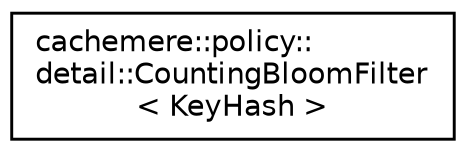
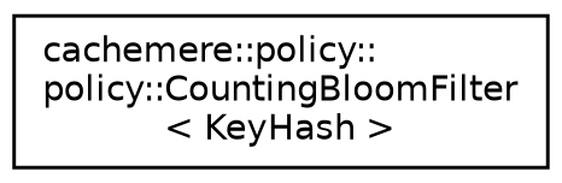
  digraph {
    rankdir=LR
-   n1 [color=black fillcolor=white fontname=Helvetica fontsize=10 height=0.2 label="cachemere::policy::\ldetail::CountingBloomFilter\l\< KeyHash \>" shape=record style=filled width=0.4]
+   n1 [color=black fillcolor=white fontname=Helvetica fontsize=10 height=0.2 label="cachemere::policy::\lpolicy::CountingBloomFilter\l\< KeyHash \>" shape=record style=filled width=0.4]
  }
